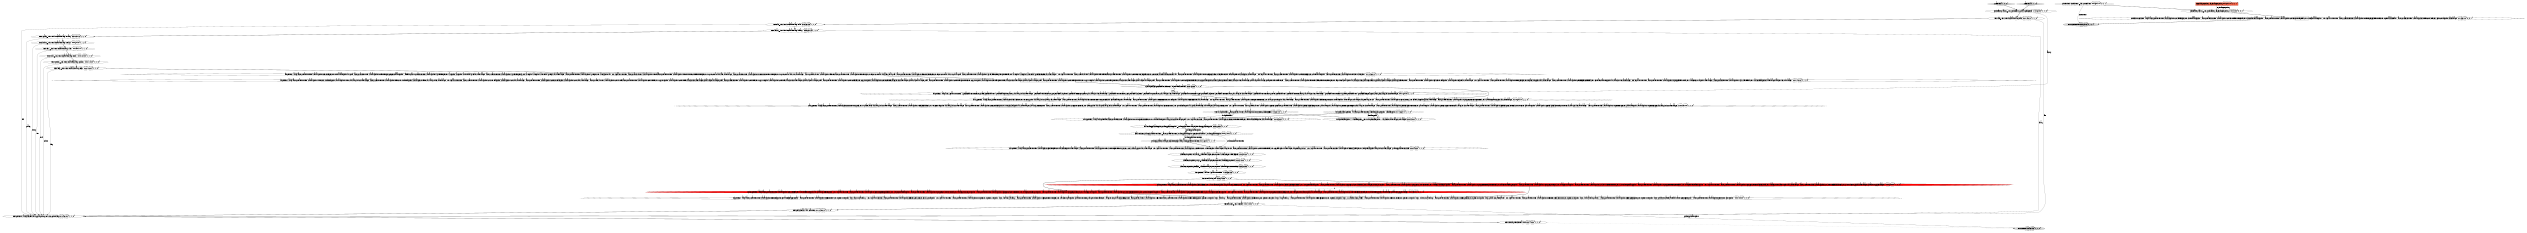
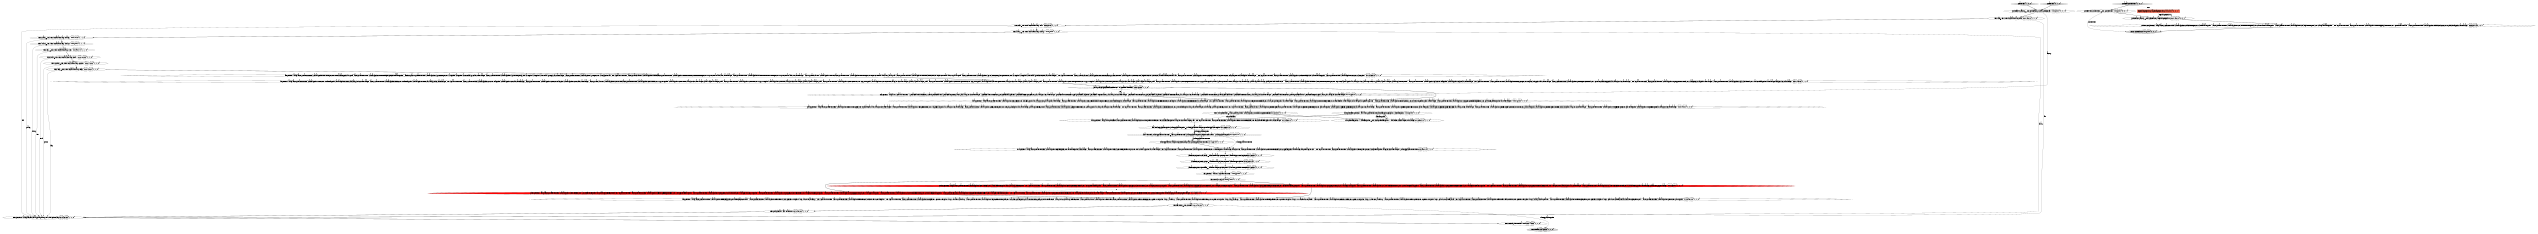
  digraph {
    node [fillcolor=white shape=ellipse style=filled]
    edge [style=bold]
    n1 [label="menu.getMenus().addAll(file,edit,library,quality,lookup,tools,view,options,help)@@@43@@@['1', '1', '0']"]
    n2 [label="menu.setUseSystemMenuBar(true)@@@44@@@['1', '1', '0']"]
    n3 [fillcolor=lightgray label="return menu@@@45@@@['1', '1', '0']"]
    n4 [fillcolor=red label="options.getItems().addAll(factory.createMenuItem(StandardActions.SHOW_PREFS,new ShowPreferencesAction(this,Globals.TASK_EXECUTOR)),new SeparatorMenuItem(),factory.createMenuItem(StandardActions.SETUP_GENERAL_FIELDS,new SetupGeneralFieldsAction()),factory.createMenuItem(StandardActions.MANAGE_CUSTOM_IMPORTS,new ManageCustomImportsAction()),factory.createMenuItem(StandardActions.MANAGE_CUSTOM_EXPORTS,new ManageCustomExportsAction()),factory.createMenuItem(StandardActions.MANAGE_EXTERNAL_FILETYPES,new EditExternalFileTypesAction()),factory.createMenuItem(StandardActions.MANAGE_JOURNALS,new ManageJournalsAction()),factory.createMenuItem(StandardActions.CUSTOMIZE_KEYBINDING,new CustomizeKeyBindingAction()),factory.createMenuItem(StandardActions.MANAGE_PROTECTED_TERMS,new ManageProtectedTermsAction()),new SeparatorMenuItem(),factory.createMenuItem(StandardActions.MANAGE_CONTENT_SELECTORS,new ManageContentSelectorAction(this,stateManager)),factory.createMenuItem(StandardActions.CUSTOMIZE_ENTRY_TYPES,new CustomizeEntryAction(stateManager,Globals.entryTypesManager)))@@@39@@@['1', '0', '0']"]
    n5 [fillcolor=red label="options.getItems().addAll(factory.createMenuItem(StandardActions.SHOW_PREFS,new ShowPreferencesAction(this,Globals.TASK_EXECUTOR)),new SeparatorMenuItem(),factory.createMenuItem(StandardActions.SETUP_GENERAL_FIELDS,new SetupGeneralFieldsAction()),factory.createMenuItem(StandardActions.MANAGE_CUSTOM_IMPORTS,new ManageCustomImportsAction()),factory.createMenuItem(StandardActions.MANAGE_CUSTOM_EXPORTS,new ManageCustomExportsAction()),factory.createMenuItem(StandardActions.MANAGE_JOURNALS,new ManageJournalsAction()),factory.createMenuItem(StandardActions.CUSTOMIZE_KEYBINDING,new CustomizeKeyBindingAction()),factory.createMenuItem(StandardActions.MANAGE_PROTECTED_TERMS,new ManageProtectedTermsAction()),new SeparatorMenuItem(),factory.createMenuItem(StandardActions.MANAGE_CONTENT_SELECTORS,new ManageContentSelectorAction(this,stateManager)),factory.createMenuItem(StandardActions.CUSTOMIZE_ENTRY_TYPES,new CustomizeEntryAction(stateManager,Globals.entryTypesManager)))@@@39@@@['0', '1', '0']"]
    n6 [label="help.getItems().addAll(factory.createMenuItem(StandardActions.HELP,HelpAction.getMainHelpPageCommand()),factory.createMenuItem(StandardActions.OPEN_FORUM,new OpenBrowserAction(\"http://discourse.jabref.org/\")),new SeparatorMenuItem(),factory.createMenuItem(StandardActions.ERROR_CONSOLE,new ErrorConsoleAction()),new SeparatorMenuItem(),factory.createMenuItem(StandardActions.DONATE,new OpenBrowserAction(\"https://donations.jabref.org\")),factory.createMenuItem(StandardActions.SEARCH_FOR_UPDATES,new SearchForUpdateAction(Globals.BUILD_INFO,prefs.getVersionPreferences(),dialogService,Globals.TASK_EXECUTOR)),factory.createSubMenu(StandardActions.WEB_MENU,factory.createMenuItem(StandardActions.OPEN_WEBPAGE,new OpenBrowserAction(\"https://jabref.org/\")),factory.createMenuItem(StandardActions.OPEN_BLOG,new OpenBrowserAction(\"https://blog.jabref.org/\")),factory.createMenuItem(StandardActions.OPEN_FACEBOOK,new OpenBrowserAction(\"https://www.facebook.com/JabRef/\")),factory.createMenuItem(StandardActions.OPEN_TWITTER,new OpenBrowserAction(\"https://twitter.com/jabref_org\")),factory.createMenuItem(StandardActions.OPEN_GITHUB,new OpenBrowserAction(\"https://github.com/JabRef/jabref\")),new SeparatorMenuItem(),factory.createMenuItem(StandardActions.OPEN_DEV_VERSION_LINK,new OpenBrowserAction(\"https://builds.jabref.org/master/\")),factory.createMenuItem(StandardActions.OPEN_CHANGELOG,new OpenBrowserAction(\"https://github.com/JabRef/jabref/blob/master/CHANGELOG.md\"))),factory.createMenuItem(StandardActions.ABOUT,new AboutAction()))@@@40@@@['1', '1', '0']"]
    n7 [label="MenuBar menu = new MenuBar()@@@41@@@['1', '1', '0']"]
    n8 [label="ActionFactory factory = new ActionFactory(Globals.getKeyPrefs())@@@3@@@['1', '1', '0']"]
    n9 [label="Menu file = new Menu(Localization.lang(\"File\"))@@@4@@@['1', '1', '0']"]
    n10 [label="edit.getItems().addAll(new SeparatorMenuItem(),SpecialFieldMenuItemFactory.createSpecialFieldMenu(SpecialField.RANKING,factory,this,dialogService,stateManager),SpecialFieldMenuItemFactory.getSpecialFieldSingleItem(SpecialField.RELEVANCE,factory,this,dialogService,stateManager),SpecialFieldMenuItemFactory.getSpecialFieldSingleItem(SpecialField.QUALITY,factory,this,dialogService,stateManager),SpecialFieldMenuItemFactory.getSpecialFieldSingleItem(SpecialField.PRINTED,factory,this,dialogService,stateManager),SpecialFieldMenuItemFactory.createSpecialFieldMenu(SpecialField.PRIORITY,factory,this,dialogService,stateManager),SpecialFieldMenuItemFactory.createSpecialFieldMenu(SpecialField.READ_STATUS,factory,this,dialogService,stateManager))@@@16@@@['1', '1', '0']"]
    n11 [label="Menu edit = new Menu(Localization.lang(\"Edit\"))@@@5@@@['1', '1', '0']"]
    n12 [label="library.getItems().addAll(factory.createMenuItem(StandardActions.NEW_ENTRY,new NewEntryAction(this,dialogService,Globals.prefs,stateManager)),factory.createMenuItem(StandardActions.NEW_ENTRY_FROM_PLAIN_TEXT,new ExtractBibtexAction(stateManager)),factory.createMenuItem(StandardActions.DELETE_ENTRY,new EditAction(StandardActions.DELETE_ENTRY,this,stateManager)),new SeparatorMenuItem(),factory.createMenuItem(StandardActions.LIBRARY_PROPERTIES,new LibraryPropertiesAction(this,stateManager)),factory.createMenuItem(StandardActions.EDIT_PREAMBLE,new PreambleEditor(stateManager,undoManager,this.getDialogService())),factory.createMenuItem(StandardActions.EDIT_STRINGS,new BibtexStringEditorAction(stateManager)),factory.createMenuItem(StandardActions.MANAGE_CITE_KEY_PATTERNS,new CitationKeyPatternAction(this,stateManager)))@@@18@@@['1', '1', '0']"]
    n13 [label="lookup.getItems().addAll(lookupIdentifiers,factory.createMenuItem(StandardActions.DOWNLOAD_FULL_TEXT,new DownloadFullTextAction(dialogService,stateManager,prefs)),new SeparatorMenuItem(),factory.createMenuItem(StandardActions.FIND_UNLINKED_FILES,new FindUnlinkedFilesAction(this,stateManager)))@@@25@@@['1', '1', '0']"]
    n14 [label="final PushToApplicationAction pushToApplicationAction = pushToApplicationsManager.getPushToApplicationAction()@@@26@@@['1', '1', '0']"]
    n15 [label="final MenuItem pushToApplicationMenuItem = factory.createMenuItem(pushToApplicationAction.getActionInformation(),pushToApplicationAction)@@@27@@@['1', '1', '0']"]
    n16 [label="Menu view = new Menu(Localization.lang(\"View\"))@@@9@@@['1', '1', '0']"]
    n17 [label="Menu tools = new Menu(Localization.lang(\"Tools\"))@@@10@@@['1', '1', '0']"]
    n18 [label="Menu options = new Menu(Localization.lang(\"Options\"))@@@11@@@['1', '1', '0']"]
    n19 [label="Menu library = new Menu(Localization.lang(\"Library\"))@@@6@@@['1', '1', '0']"]
    n20 [label="Menu quality = new Menu(Localization.lang(\"Quality\"))@@@7@@@['1', '1', '0']"]
    n21 [label="lookupIdentifiers.getItems().add(factory.createMenuItem(identifierAction.getAction(),identifierAction))@@@23@@@['1', '1', '0']"]
    n22 [label="LookupIdentifierAction<?> identifierAction = new LookupIdentifierAction<>(this,fetcher,stateManager,undoManager)@@@22@@@['1', '1', '0']"]
    n23 [label="quality.getItems().addAll(factory.createMenuItem(StandardActions.FIND_DUPLICATES,new DuplicateSearch(this,dialogService,stateManager)),factory.createMenuItem(StandardActions.MERGE_ENTRIES,new MergeEntriesAction(this,dialogService,stateManager)),factory.createMenuItem(StandardActions.CHECK_INTEGRITY,new IntegrityCheckAction(this,stateManager,Globals.TASK_EXECUTOR)),factory.createMenuItem(StandardActions.CLEANUP_ENTRIES,new CleanupAction(this,this.prefs,dialogService,stateManager)),new SeparatorMenuItem(),factory.createMenuItem(StandardActions.SET_FILE_LINKS,new AutoLinkFilesAction(this,prefs,stateManager,undoManager,Globals.TASK_EXECUTOR)),new SeparatorMenuItem(),factory.createSubMenu(StandardActions.ABBREVIATE,factory.createMenuItem(StandardActions.ABBREVIATE_DEFAULT,new AbbreviateAction(StandardActions.ABBREVIATE_DEFAULT,this,dialogService,stateManager)),factory.createMenuItem(StandardActions.ABBREVIATE_MEDLINE,new AbbreviateAction(StandardActions.ABBREVIATE_MEDLINE,this,dialogService,stateManager)),factory.createMenuItem(StandardActions.ABBREVIATE_SHORTEST_UNIQUE,new AbbreviateAction(StandardActions.ABBREVIATE_SHORTEST_UNIQUE,this,dialogService,stateManager))),factory.createMenuItem(StandardActions.UNABBREVIATE,new AbbreviateAction(StandardActions.UNABBREVIATE,this,dialogService,stateManager)))@@@19@@@['1', '1', '0']"]
    n24 [label="Menu lookupIdentifiers = factory.createSubMenu(StandardActions.LOOKUP_DOC_IDENTIFIER)@@@20@@@['1', '1', '0']"]
    n25 [label="pushToApplicationsManager.registerReconfigurable(pushToApplicationMenuItem)@@@28@@@['1', '1', '0']"]
    n26 [label="tools.getItems().addAll(factory.createMenuItem(StandardActions.PARSE_LATEX,new ParseLatexAction(stateManager)),factory.createMenuItem(StandardActions.NEW_SUB_LIBRARY_FROM_AUX,new NewSubLibraryAction(this,stateManager)),new SeparatorMenuItem(),factory.createMenuItem(StandardActions.WRITE_XMP,new WriteXMPAction(stateManager,dialogService)),factory.createMenuItem(StandardActions.COPY_LINKED_FILES,new CopyFilesAction(stateManager,this.getDialogService())),new SeparatorMenuItem(),factory.createMenuItem(StandardActions.SEND_AS_EMAIL,new SendAsEMailAction(dialogService,stateManager)),pushToApplicationMenuItem)@@@29@@@['1', '1', '0']"]
    n27 [fillcolor=lightgray label="createMenu['1', '0', '0']" shape=diamond]
    n28 [label="ContextMenu contextMenu = new ContextMenu()@@@3@@@['0', '0', '1']"]
    n29 [label="ActionFactory factory = new ActionFactory(keyBindingRepository)@@@4@@@['0', '0', '1']"]
    n30 [fillcolor=lightgray label="return contextMenu@@@6@@@['0', '0', '1']"]
    n31 [label="contextMenu.getItems().addAll(factory.createMenuItem(StandardActions.CLOSE_LIBRARY,new CloseDatabaseAction()),factory.createMenuItem(StandardActions.CLOSE_OTHER_LIBRARIES,new CloseOthersDatabaseAction()),factory.createMenuItem(StandardActions.CLOSE_ALL_LIBRARIES,new CloseAllDatabaseAction()),new SeparatorMenuItem(),factory.createMenuItem(StandardActions.OPEN_DATABASE_FOLDER,new OpenDatabaseFolder()),factory.createMenuItem(StandardActions.OPEN_CONSOLE,new OpenConsoleAction(stateManager)))@@@5@@@['0', '0', '1']"]
    n32 [label="Menu help = new Menu(Localization.lang(\"Help\"))@@@12@@@['1', '1', '0']"]
    n33 [label="file.getItems().addAll(factory.createMenuItem(StandardActions.NEW_LIBRARY,new NewDatabaseAction(this,prefs)),factory.createMenuItem(StandardActions.OPEN_LIBRARY,getOpenDatabaseAction()),fileHistory,factory.createMenuItem(StandardActions.SAVE_LIBRARY,new SaveAction(SaveAction.SaveMethod.SAVE,this,stateManager)),factory.createMenuItem(StandardActions.SAVE_LIBRARY_AS,new SaveAction(SaveAction.SaveMethod.SAVE_AS,this,stateManager)),factory.createMenuItem(StandardActions.SAVE_ALL,new SaveAllAction(this)),new SeparatorMenuItem(),factory.createSubMenu(StandardActions.IMPORT,factory.createMenuItem(StandardActions.IMPORT_INTO_CURRENT_LIBRARY,new ImportCommand(this,false,stateManager)),factory.createMenuItem(StandardActions.IMPORT_INTO_NEW_LIBRARY,new ImportCommand(this,true,stateManager))),factory.createSubMenu(StandardActions.EXPORT,factory.createMenuItem(StandardActions.EXPORT_ALL,new ExportCommand(this,false,Globals.prefs)),factory.createMenuItem(StandardActions.EXPORT_SELECTED,new ExportCommand(this,true,Globals.prefs)),factory.createMenuItem(StandardActions.SAVE_SELECTED_AS_PLAIN_BIBTEX,new SaveAction(SaveAction.SaveMethod.SAVE_SELECTED,this,stateManager))),new SeparatorMenuItem(),factory.createSubMenu(StandardActions.REMOTE_DB,factory.createMenuItem(StandardActions.CONNECT_TO_SHARED_DB,new ConnectToSharedDatabaseCommand(this)),factory.createMenuItem(StandardActions.PULL_CHANGES_FROM_SHARED_DB,new PullChangesFromSharedAction(stateManager))),new SeparatorMenuItem(),factory.createMenuItem(StandardActions.CLOSE_LIBRARY,new CloseDatabaseAction()),factory.createMenuItem(StandardActions.QUIT,new CloseAction()))@@@13@@@['1', '1', '0']"]
    n34 [label="edit.getItems().addAll(factory.createMenuItem(StandardActions.UNDO,new UndoRedoAction(StandardActions.UNDO,this,dialogService,stateManager)),factory.createMenuItem(StandardActions.REDO,new UndoRedoAction(StandardActions.REDO,this,dialogService,stateManager)),new SeparatorMenuItem(),factory.createMenuItem(StandardActions.CUT,new EditAction(StandardActions.CUT,this,stateManager)),factory.createMenuItem(StandardActions.COPY,new EditAction(StandardActions.COPY,this,stateManager)),factory.createSubMenu(StandardActions.COPY_MORE,factory.createMenuItem(StandardActions.COPY_TITLE,new CopyMoreAction(StandardActions.COPY_TITLE,dialogService,stateManager,Globals.clipboardManager,prefs)),factory.createMenuItem(StandardActions.COPY_KEY,new CopyMoreAction(StandardActions.COPY_KEY,dialogService,stateManager,Globals.clipboardManager,prefs)),factory.createMenuItem(StandardActions.COPY_CITE_KEY,new CopyMoreAction(StandardActions.COPY_CITE_KEY,dialogService,stateManager,Globals.clipboardManager,prefs)),factory.createMenuItem(StandardActions.COPY_KEY_AND_TITLE,new CopyMoreAction(StandardActions.COPY_KEY_AND_TITLE,dialogService,stateManager,Globals.clipboardManager,prefs)),factory.createMenuItem(StandardActions.COPY_KEY_AND_LINK,new CopyMoreAction(StandardActions.COPY_KEY_AND_LINK,dialogService,stateManager,Globals.clipboardManager,prefs)),factory.createMenuItem(StandardActions.COPY_CITATION_PREVIEW,new CopyCitationAction(CitationStyleOutputFormat.HTML,dialogService,stateManager,Globals.clipboardManager,prefs.getPreviewPreferences())),factory.createMenuItem(StandardActions.EXPORT_SELECTED_TO_CLIPBOARD,new ExportToClipboardAction(this,dialogService,Globals.exportFactory,Globals.clipboardManager,Globals.TASK_EXECUTOR))),factory.createMenuItem(StandardActions.PASTE,new EditAction(StandardActions.PASTE,this,stateManager)),new SeparatorMenuItem(),factory.createMenuItem(StandardActions.REPLACE_ALL,new ReplaceStringAction(this,stateManager)),factory.createMenuItem(StandardActions.GENERATE_CITE_KEYS,new GenerateCitationKeyAction(this,dialogService,stateManager)),new SeparatorMenuItem(),factory.createMenuItem(StandardActions.MANAGE_KEYWORDS,new ManageKeywordsAction(stateManager)),factory.createMenuItem(StandardActions.MASS_SET_FIELDS,new MassSetFieldsAction(stateManager,dialogService,undoManager)))@@@14@@@['1', '1', '0']"]
    n35 [label="SidePaneComponent groups = sidePaneManager.getComponent(SidePaneType.GROUPS)@@@31@@@['1', '1', '0']"]
    n36 [label="SidePaneComponent openOffice = sidePaneManager.getComponent(SidePaneType.OPEN_OFFICE)@@@32@@@['1', '1', '0']"]
    n37 [label="view.getItems().add(new SeparatorMenuItem())@@@33@@@['1', '1', '0']"]
    n38 [fillcolor=tomato label="KeyBindingRepository keyBindingRepository@@@2@@@['0', '0', '1']" shape=box]
    n39 [label="Globals.prefs.getSpecialFieldsPreferences().isSpecialFieldsEnabled()@@@15@@@['1', '1', '0']" shape=diamond]
    n40 [label="view.setOnShowing(null)@@@34@@@['1', '1', '0']"]
    n41 [label="menu.getStyleClass().add(\"mainMenu\")@@@42@@@['1', '1', '0']"]
    n42 [label="SidePaneComponent webSearch = sidePaneManager.getComponent(SidePaneType.WEB_SEARCH)@@@30@@@['1', '1', '0']"]
    n43 [fillcolor=lightgray label="createMenu['0', '1', '0']" shape=diamond]
+   n44 [fillcolor=lightgray label="createTabContextMenu['0', '0', '1']" shape=diamond]
    n45 [label="Menu lookup = new Menu(Localization.lang(\"Lookup\"))@@@8@@@['1', '1', '0']"]
    n1 -> n2
    n2 -> n3 [style=dotted]
    n4 -> n5 [label=0 style=dashed]
    n4 -> n6
    n5 -> n6
    n6 -> n7
    n7 -> n3 [label=pushToApplicationAction style=solid]
    n7 -> n41
    n8 -> n9
    n8 -> n10 [label=factory style=solid]
    n9 -> n1 [label=file style=solid]
    n9 -> n11
    n10 -> n12
    n11 -> n1 [label=edit style=solid]
    n11 -> n19
    n12 -> n23
    n13 -> n14
    n14 -> n15 [label=pushToApplicationAction style=solid]
    n14 -> n15
    n15 -> n25
    n15 -> n25 [label=pushToApplicationMenuItem style=solid]
    n15 -> n26 [label=pushToApplicationMenuItem style=solid]
    n16 -> n1 [label=view style=solid]
    n16 -> n17
    n17 -> n1 [label=tools style=solid]
    n17 -> n18
    n18 -> n1 [label=options style=solid]
    n18 -> n32
    n19 -> n1 [label=library style=solid]
    n19 -> n20
    n20 -> n1 [label=quality style=solid]
    n20 -> n45
    n21 -> n13
    n21 -> n22
    n22 -> n21 [label=identifierAction style=solid]
    n22 -> n21
    n23 -> n24
    n24 -> n13 [label=lookupIdentifiers style=solid]
    n24 -> n22
    n25 -> n26
    n26 -> n42
    n27 -> n8
    n28 -> n29
    n28 -> n30 [label=contextMenu style=solid]
    n29 -> n31
    n31 -> n30
    n32 -> n1 [label=help style=solid]
    n32 -> n33
    n33 -> n34
    n34 -> n39
    n35 -> n36
    n36 -> n37
    n37 -> n40
    n38 -> n29 [label=keyBindingRepository style=solid]
    n39 -> n10
    n39 -> n10 [label=true style=dotted]
    n39 -> n12
    n40 -> n4
    n40 -> n5
    n41 -> n1
    n42 -> n35
    n43 -> n8
+   n44 -> n28
+   n44 -> n38 [label=true style=dotted]
    n45 -> n1 [label=lookup style=solid]
    n45 -> n16
  }
